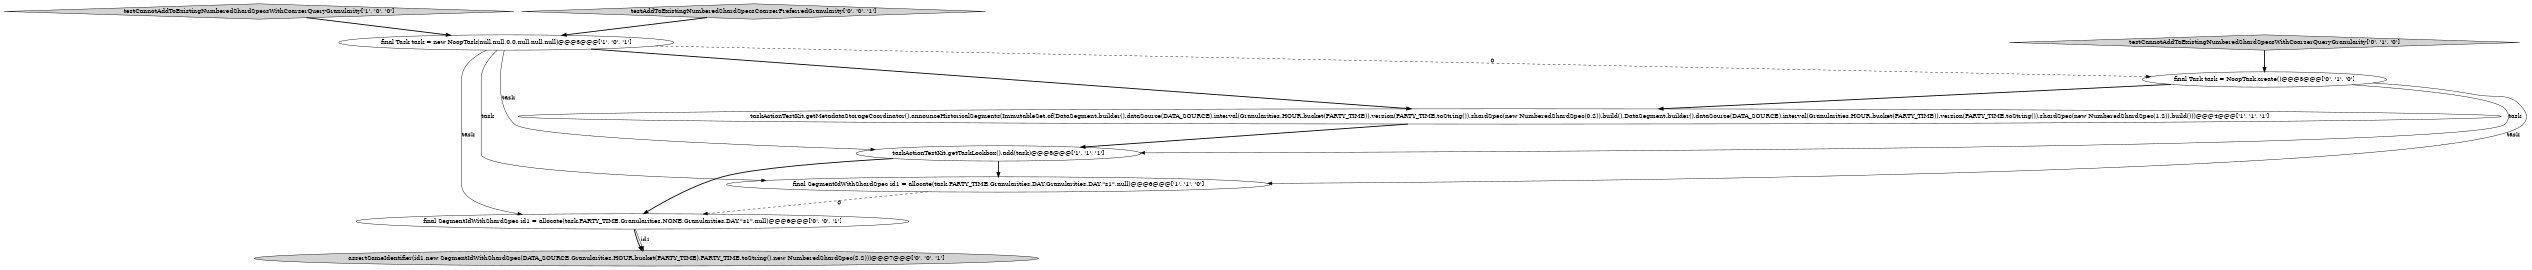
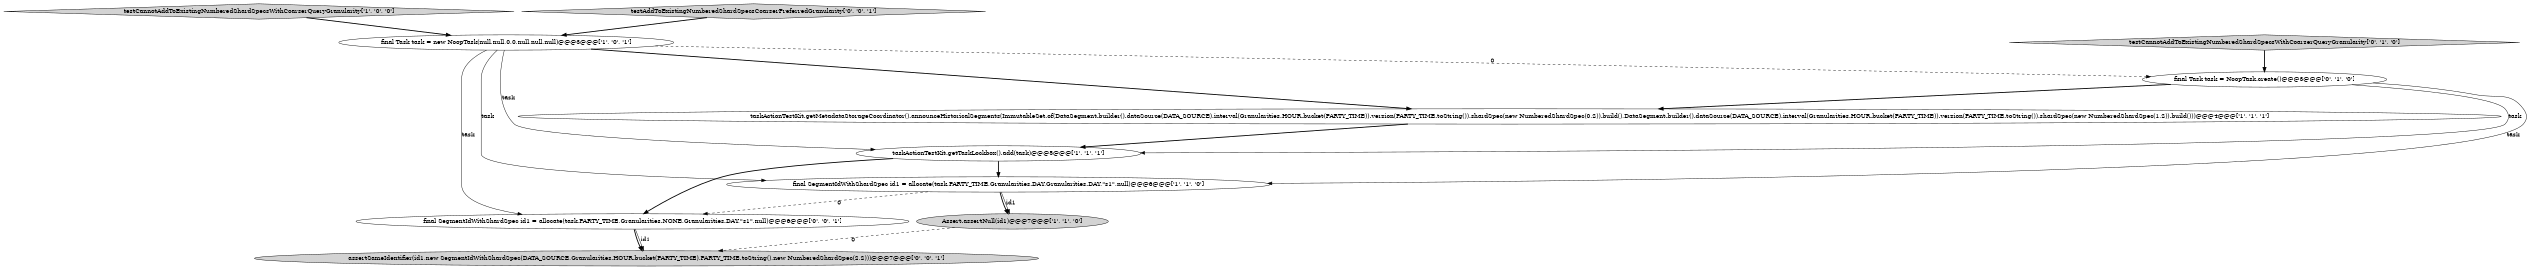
  digraph {
    node [fillcolor=white shape=ellipse style=filled]
    edge [style=bold]
    n1 [label="final Task task = new NoopTask(null,null,0,0,null,null,null)@@@3@@@['1', '0', '1']"]
    n2 [label="taskActionTestKit.getMetadataStorageCoordinator().announceHistoricalSegments(ImmutableSet.of(DataSegment.builder().dataSource(DATA_SOURCE).interval(Granularities.HOUR.bucket(PARTY_TIME)).version(PARTY_TIME.toString()).shardSpec(new NumberedShardSpec(0,2)).build(),DataSegment.builder().dataSource(DATA_SOURCE).interval(Granularities.HOUR.bucket(PARTY_TIME)).version(PARTY_TIME.toString()).shardSpec(new NumberedShardSpec(1,2)).build()))@@@4@@@['1', '1', '1']"]
    n3 [label="final Task task = NoopTask.create()@@@3@@@['0', '1', '0']"]
    n4 [label="final SegmentIdWithShardSpec id1 = allocate(task,PARTY_TIME,Granularities.NONE,Granularities.DAY,\"s1\",null)@@@6@@@['0', '0', '1']"]
    n5 [label="taskActionTestKit.getTaskLockbox().add(task)@@@5@@@['1', '1', '1']"]
    n6 [label="final SegmentIdWithShardSpec id1 = allocate(task,PARTY_TIME,Granularities.DAY,Granularities.DAY,\"s1\",null)@@@6@@@['1', '1', '0']"]
    n7 [fillcolor=lightgray label="testCannotAddToExistingNumberedShardSpecsWithCoarserQueryGranularity['1', '0', '0']" shape=diamond]
    n8 [fillcolor=lightgray label="testCannotAddToExistingNumberedShardSpecsWithCoarserQueryGranularity['0', '1', '0']" shape=diamond]
    n9 [fillcolor=lightgray label="assertSameIdentifier(id1,new SegmentIdWithShardSpec(DATA_SOURCE,Granularities.HOUR.bucket(PARTY_TIME),PARTY_TIME.toString(),new NumberedShardSpec(2,2)))@@@7@@@['0', '0', '1']"]
+   n10 [fillcolor=lightgray label="Assert.assertNull(id1)@@@7@@@['1', '1', '0']"]
    n11 [fillcolor=lightgray label="testAddToExistingNumberedShardSpecsCoarserPreferredGranularity['0', '0', '1']" shape=diamond]
    n1 -> n2
    n1 -> n3 [label=0 style=dashed]
    n1 -> n4 [label=task style=solid]
    n1 -> n5 [label=task style=solid]
    n1 -> n6 [label=task style=solid]
    n2 -> n5
    n3 -> n2
    n3 -> n5 [label=task style=solid]
    n3 -> n6 [label=task style=solid]
    n4 -> n9 [label=id1 style=solid]
    n4 -> n9
    n5 -> n4
    n5 -> n6
    n6 -> n4 [label=0 style=dashed]
+   n6 -> n10
+   n6 -> n10 [label=id1 style=solid]
    n7 -> n1
    n8 -> n3
+   n10 -> n9 [label=0 style=dashed]
    n11 -> n1
  }
